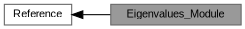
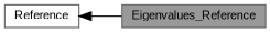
  digraph {
    rankdir=LR
    fontname="Liberation Sans"
    node [fontname="Liberation Sans" fontsize=10 shape=box style=filled]
    n1 [color=grey40 fillcolor=white height=0.2 label=Reference width=0.4]
-   n2 [color=gray40 fillcolor=grey60 fontcolor=black height=0.2 label=Eigenvalues_Module width=0.4]
+   n2 [color=gray40 fillcolor=grey60 fontcolor=black height=0.2 label=Eigenvalues_Reference width=0.4]
    n1 -> n2 [dir=back fontname="Liberation Sans" fontsize=10 labelfontname=Helvetica labelfontsize=10 shape=plaintext style=solid]
  }
